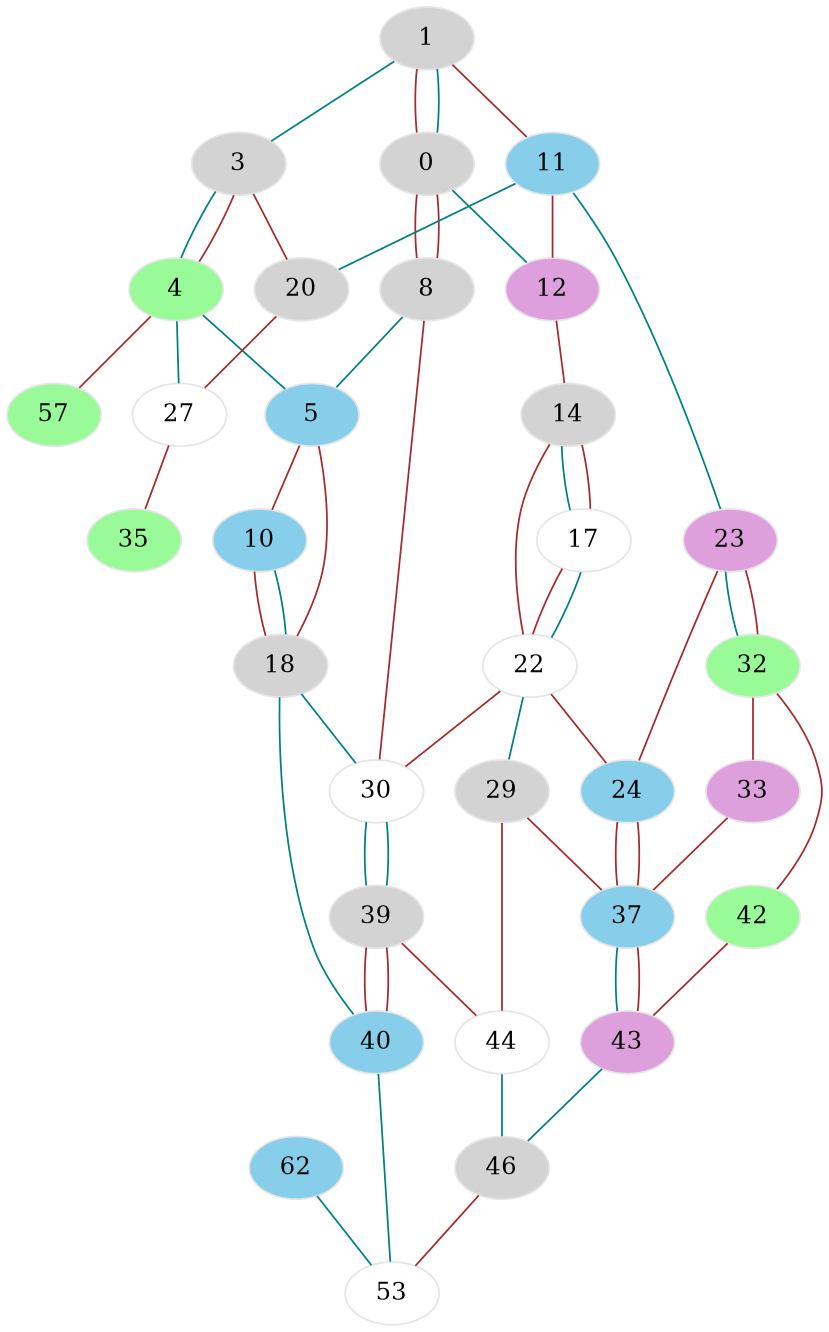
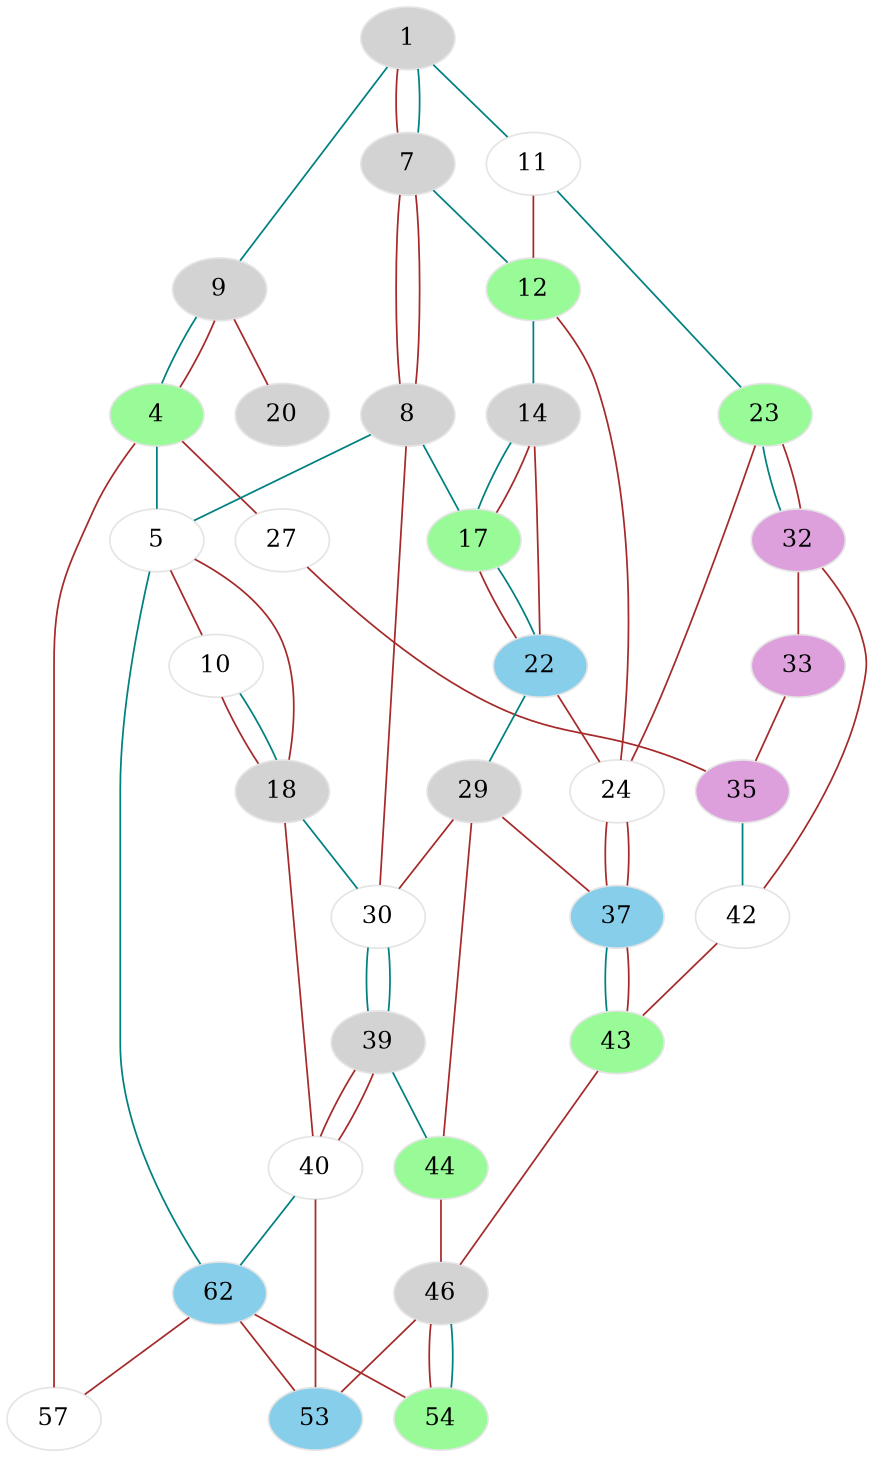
  graph {
    node [color=gray90 fillcolor=lightgrey style=filled]
    edge [color=brown]
    1 [super="+2"]
-   3
-   7 [super="+13" label=0]
-   11 [fillcolor=skyblue super="+21"]
+   3 [label=9]
+   7 [super="+13"]
+   11 [fillcolor=white super="+21"]
    4 [fillcolor=palegreen super="+48"]
    20 [super="+28"]
    8 [super="+9"]
-   12 [fillcolor=plum super="+16"]
-   23 [fillcolor=plum]
-   5 [fillcolor=skyblue super="+6"]
+   12 [fillcolor=palegreen super="+16"]
+   23 [fillcolor=palegreen]
+   5 [fillcolor=white super="+6"]
    27 [fillcolor=white super="+34"]
-   57 [fillcolor=palegreen super="+58"]
-   10 [fillcolor=skyblue]
+   57 [fillcolor=white super="+58"]
+   10 [fillcolor=white]
    18 [super="+19"]
    n15 [fillcolor=skyblue label=62 super="+56"]
-   35 [fillcolor=palegreen super="+49"]
+   35 [fillcolor=plum super="+49"]
    30 [fillcolor=white super="+31"]
-   40 [fillcolor=skyblue super="+51"]
-   53 [fillcolor=white]
-   17 [fillcolor=white]
+   40 [fillcolor=white super="+51"]
+   53 [fillcolor=skyblue]
+   54 [fillcolor=palegreen super="+55"]
+   17 [fillcolor=palegreen]
    14 [super="+15"]
-   24 [fillcolor=skyblue super="+25"]
-   22 [fillcolor=white super="+26"]
+   24 [fillcolor=white super="+25"]
+   22 [fillcolor=skyblue super="+26"]
    39
-   32 [fillcolor=palegreen super="+41"]
+   32 [fillcolor=plum super="+41"]
    37 [fillcolor=skyblue]
    29 [super="+38"]
-   44 [fillcolor=white]
+   44 [fillcolor=palegreen]
    33 [fillcolor=plum super="+36"]
-   42 [fillcolor=palegreen super="+50"]
-   43 [fillcolor=plum super="+45"]
+   42 [fillcolor=white super="+50"]
+   43 [fillcolor=palegreen super="+45"]
    46 [super="+47"]
    1 -- 3 [color=teal]
    1 -- 7
    1 -- 7 [color=teal]
-   1 -- 11
+   1 -- 11 [color=teal]
    3 -- 4 [color=teal]
    3 -- 4
    3 -- 20
    7 -- 8
    7 -- 8
    7 -- 12 [color=teal]
-   11 -- 20 [color=teal]
    11 -- 12
    11 -- 23 [color=teal]
    4 -- 5 [color=teal]
-   4 -- 27 [color=teal weight=2]
+   4 -- 27 [weight=2]
    4 -- 57 [weight=2]
-   20 -- 27
    8 -- 5 [color=teal]
    8 -- 30
-   12 -- 14
+   8 -- 17 [color=teal]
+   12 -- 14 [color=teal]
+   12 -- 24
    23 -- 24
    23 -- 32 [color=teal]
    23 -- 32
    5 -- 10
    5 -- 18
+   5 -- n15 [color=teal]
    27 -- 35
    10 -- 18
    10 -- 18 [color=teal]
    18 -- 30 [color=teal]
-   18 -- 40 [color=teal]
-   n15 -- 53 [color=teal]
+   18 -- 40
+   n15 -- 57
+   n15 -- 53
+   n15 -- 54
+   35 -- 42 [color=teal]
    30 -- 39 [color=teal]
    30 -- 39 [color=teal]
-   40 -- 53 [color=teal]
+   40 -- n15 [color=teal]
+   40 -- 53
    17 -- 22
    17 -- 22 [color=teal]
    14 -- 17 [color=teal]
    14 -- 17
    14 -- 22
    24 -- 37
    24 -- 37
    22 -- 24
    22 -- 29 [color=teal]
    39 -- 40
    39 -- 40
-   39 -- 44
+   39 -- 44 [color=teal]
    32 -- 33 [weight=2]
    32 -- 42
    37 -- 43 [color=teal]
    37 -- 43
-   22 -- 30
+   29 -- 30
    29 -- 37
    29 -- 44
-   44 -- 46 [color=teal]
-   33 -- 37
+   44 -- 46
+   33 -- 35
    42 -- 43 [weight=2]
-   43 -- 46 [color=teal]
+   43 -- 46
    46 -- 53
+   46 -- 54
+   46 -- 54 [color=teal]
  }
